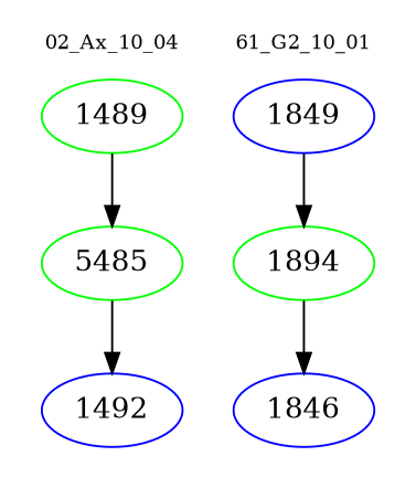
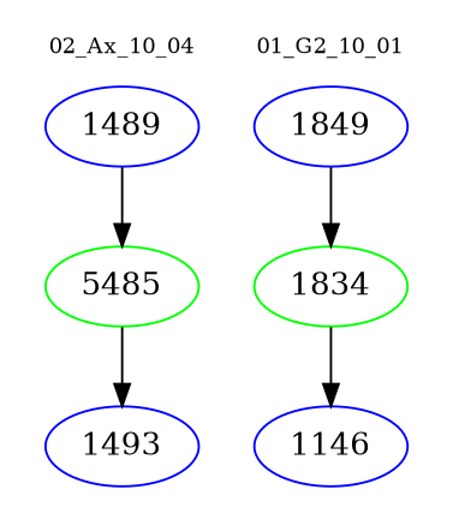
  digraph {
    node [color=blue]
    edge [color=black]
-   n1 [color=green label=1489]
+   n1 [label=1489]
    n2 [color=green label=5485]
-   n3 [label=1492]
+   n3 [label=1493]
    n4 [label=1849]
-   n5 [color=green label=1894]
-   n6 [label=1846]
+   n5 [color=green label=1834]
+   n6 [label=1146]
    subgraph cluster_1 {
      color=white
      fontsize=10
      label="02_Ax_10_04"
      n1
      n2
      n3
    }
    subgraph cluster_2 {
      color=white
      fontsize=10
-     label="61_G2_10_01"
+     label="01_G2_10_01"
      n4
      n5
      n6
    }
    n1 -> n2
    n2 -> n3
    n4 -> n5
    n5 -> n6
  }
